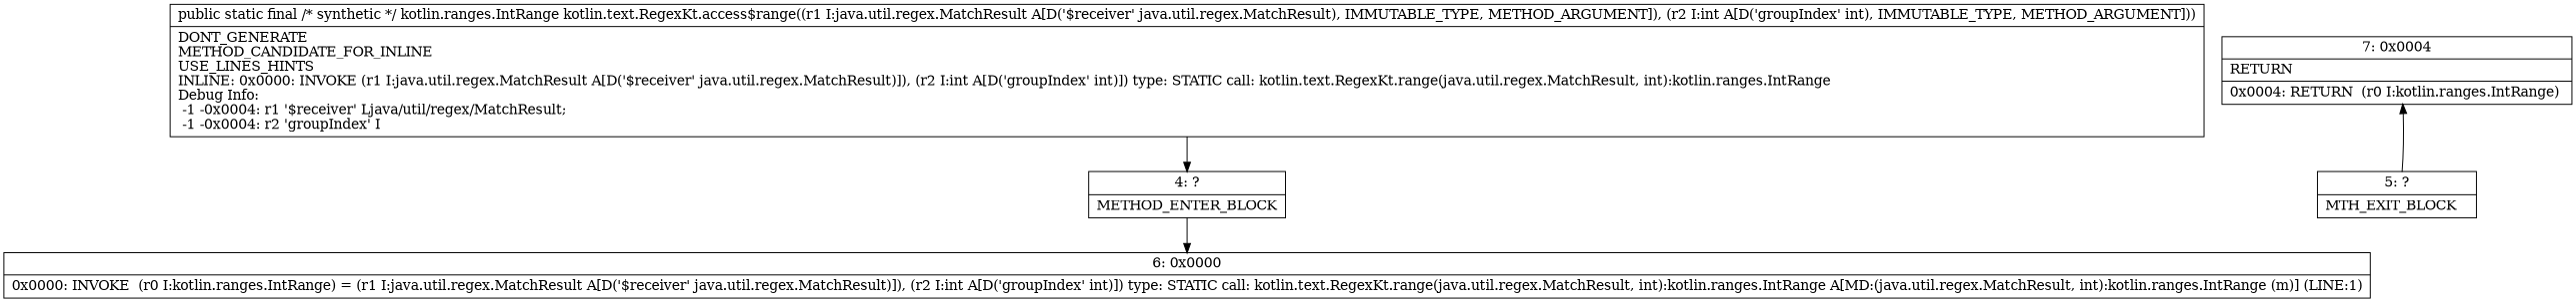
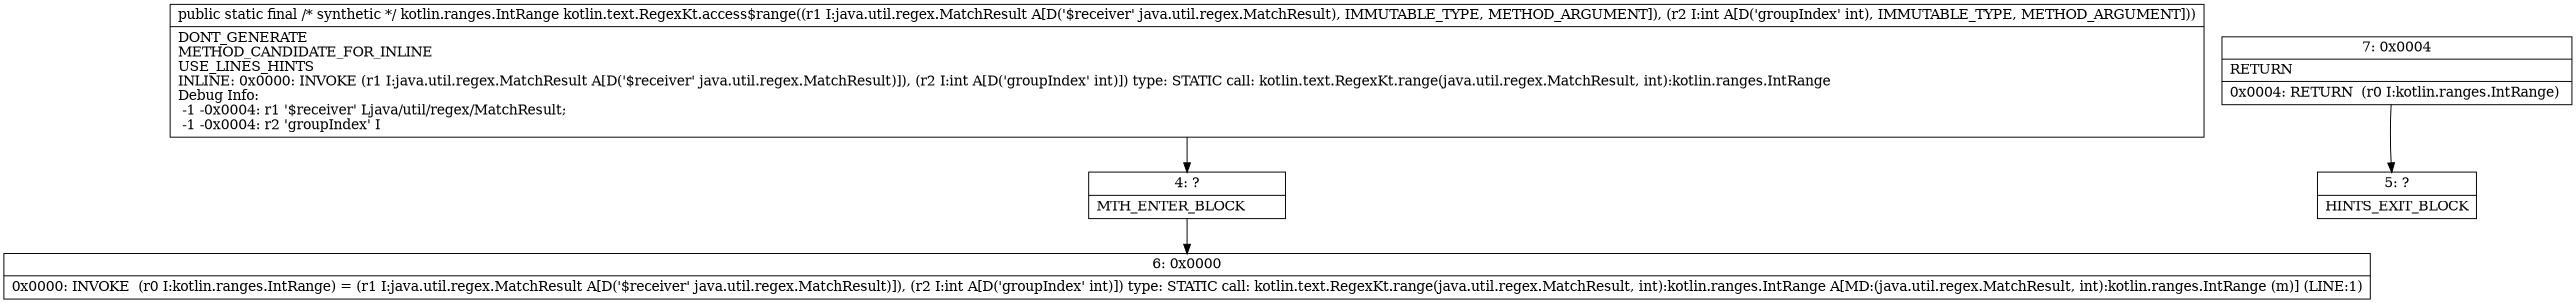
  digraph {
    node [shape=record]
-   n1 [label="{4\:\ ?|METHOD_ENTER_BLOCK\l}"]
+   n1 [label="{4\:\ ?|MTH_ENTER_BLOCK\l}"]
    n2 [label="{6\:\ 0x0000|0x0000: INVOKE  (r0 I:kotlin.ranges.IntRange) = (r1 I:java.util.regex.MatchResult A[D('$receiver' java.util.regex.MatchResult)]), (r2 I:int A[D('groupIndex' int)]) type: STATIC call: kotlin.text.RegexKt.range(java.util.regex.MatchResult, int):kotlin.ranges.IntRange A[MD:(java.util.regex.MatchResult, int):kotlin.ranges.IntRange (m)] (LINE:1)\l}"]
    n3 [label="{7\:\ 0x0004|RETURN\l|0x0004: RETURN  (r0 I:kotlin.ranges.IntRange) \l}"]
-   n4 [label="{5\:\ ?|MTH_EXIT_BLOCK\l}"]
+   n4 [label="{5\:\ ?|HINTS_EXIT_BLOCK\l}"]
    n5 [label="{public static final \/* synthetic *\/ kotlin.ranges.IntRange kotlin.text.RegexKt.access$range((r1 I:java.util.regex.MatchResult A[D('$receiver' java.util.regex.MatchResult), IMMUTABLE_TYPE, METHOD_ARGUMENT]), (r2 I:int A[D('groupIndex' int), IMMUTABLE_TYPE, METHOD_ARGUMENT]))  | DONT_GENERATE\lMETHOD_CANDIDATE_FOR_INLINE\lUSE_LINES_HINTS\lINLINE: 0x0000: INVOKE  (r1 I:java.util.regex.MatchResult A[D('$receiver' java.util.regex.MatchResult)]), (r2 I:int A[D('groupIndex' int)]) type: STATIC call: kotlin.text.RegexKt.range(java.util.regex.MatchResult, int):kotlin.ranges.IntRange\lDebug Info:\l  \-1 \-0x0004: r1 '$receiver' Ljava\/util\/regex\/MatchResult;\l  \-1 \-0x0004: r2 'groupIndex' I\l}"]
    n1 -> n2
-   n4 -> n3
+   n3 -> n4
    n5 -> n1
  }
